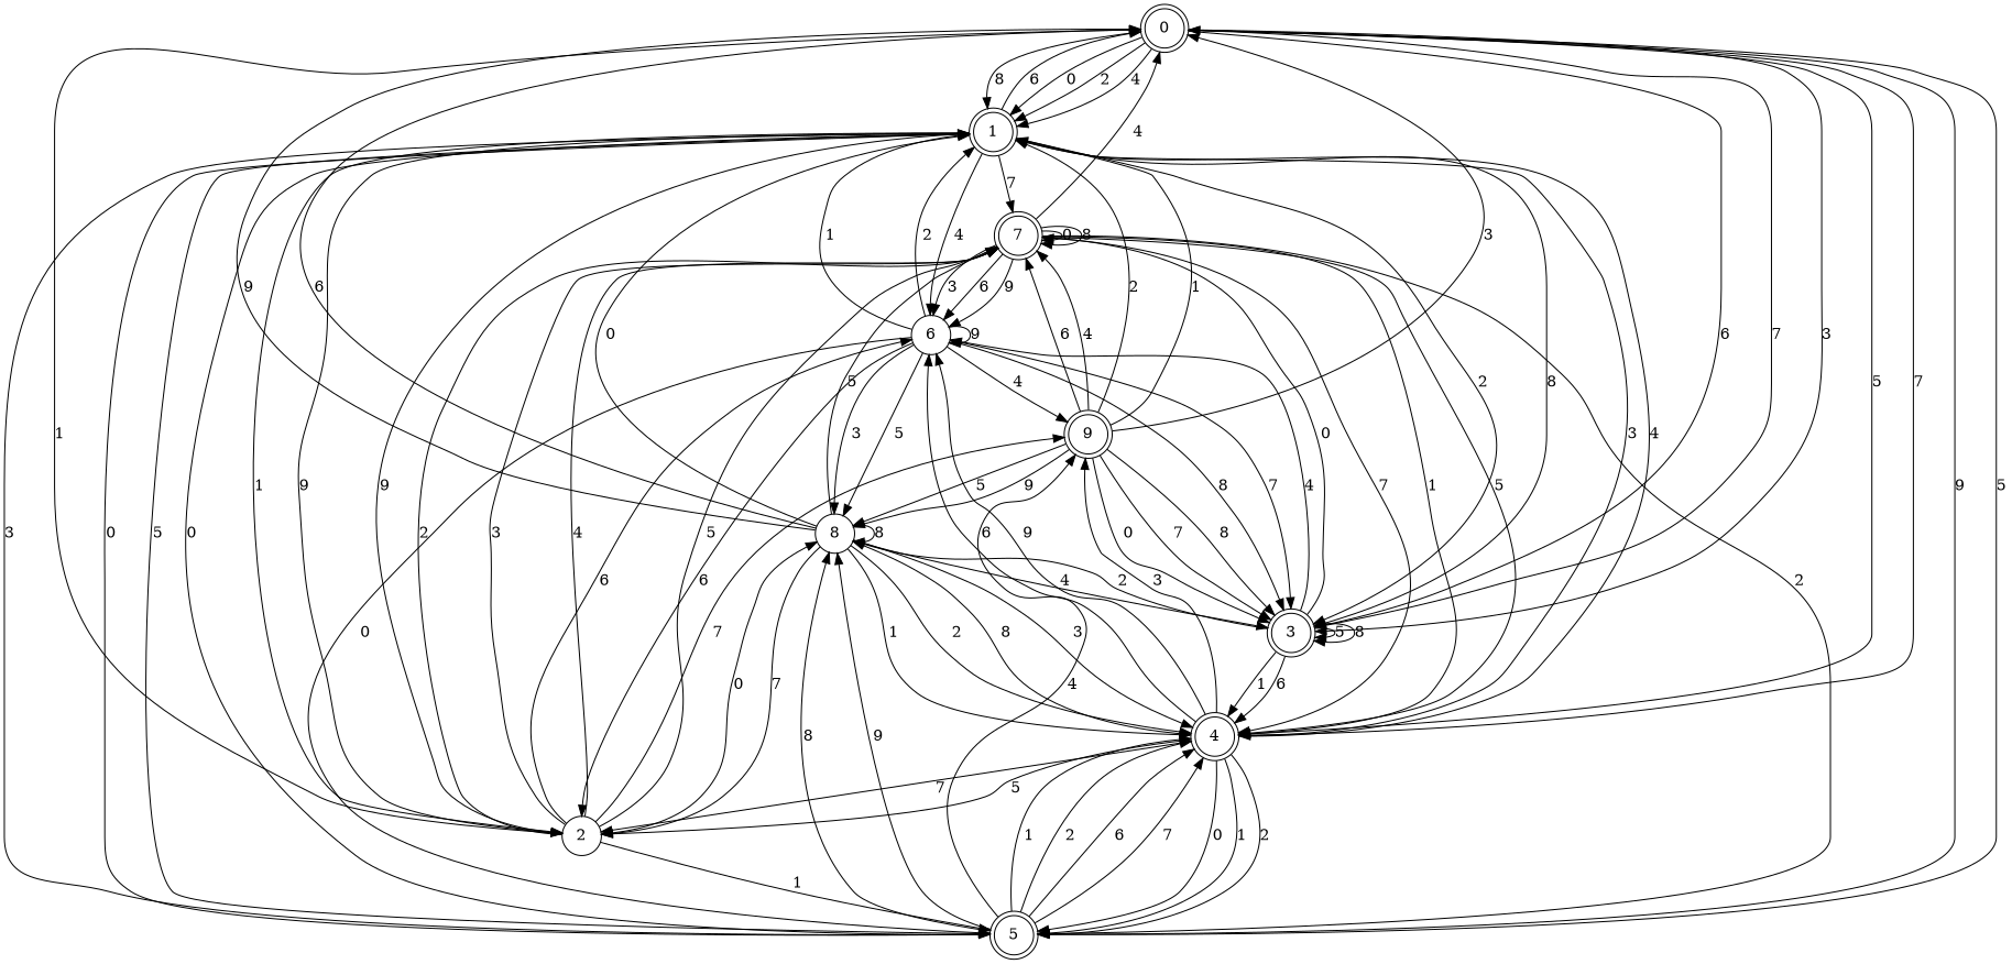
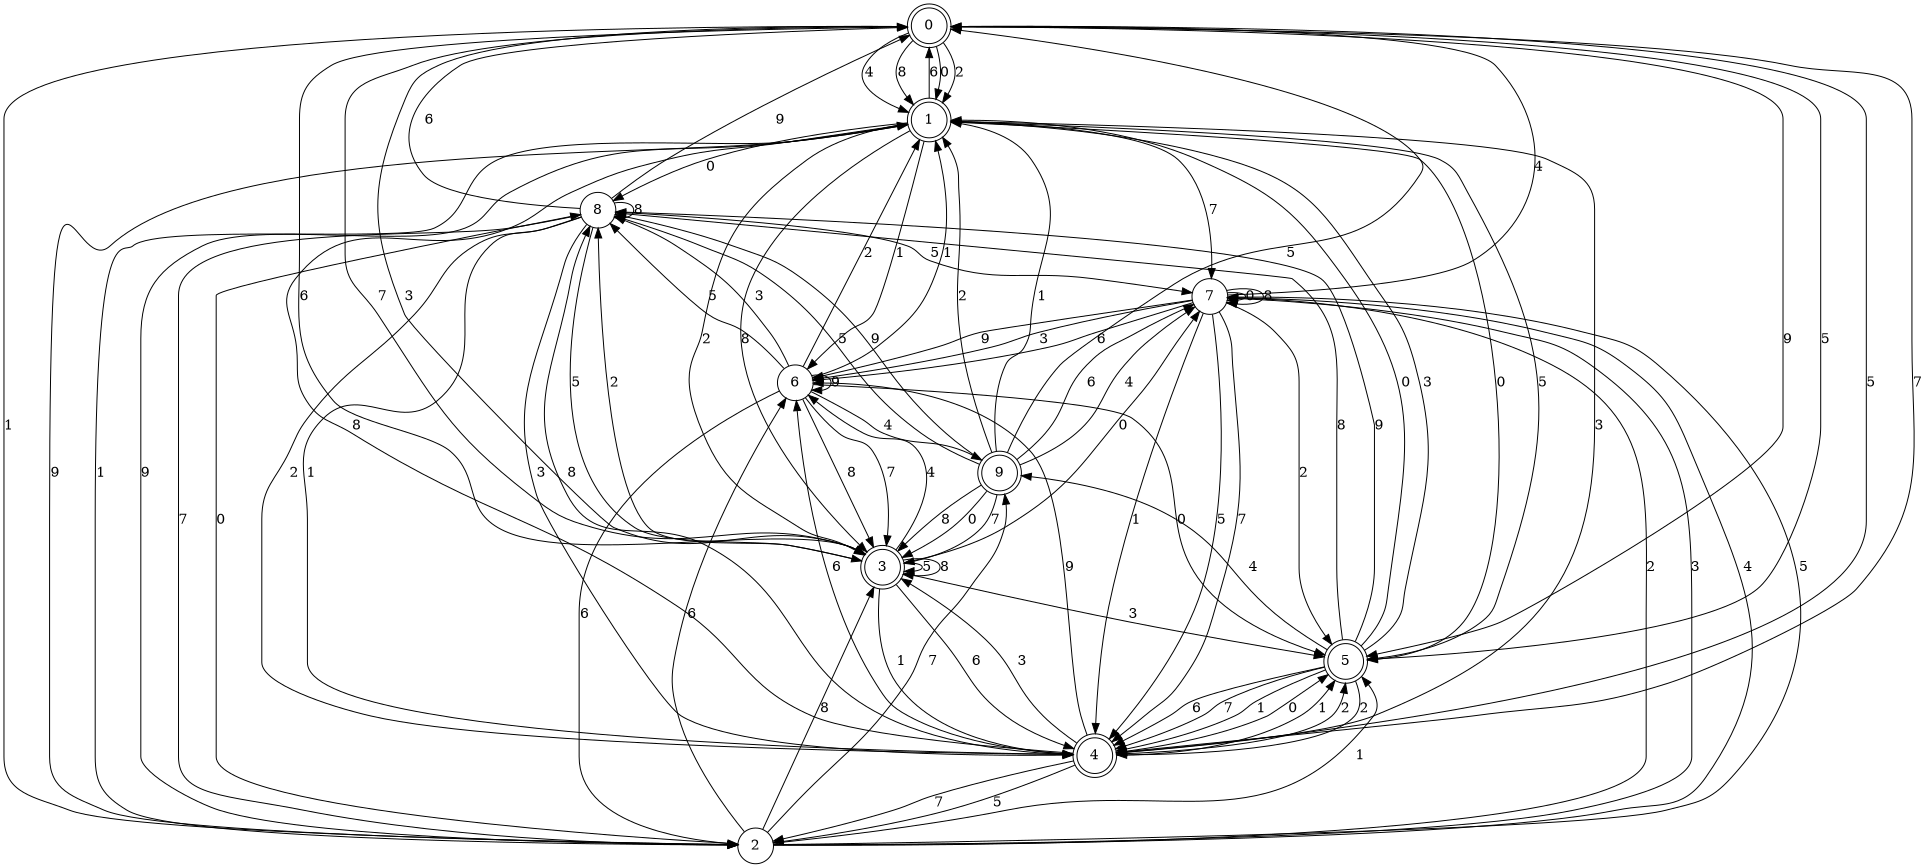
  digraph {
    node [shape=doublecircle]
    n1 [label=0]
    n2 [label=1]
    n3 [label=2 shape=circle]
    n4 [label=3]
    n5 [label=4]
    n6 [label=5]
    n7 [label=6 shape=circle]
-   n8 [label=7]
+   n8 [label=7 shape=circle]
    n9 [label=8 shape=circle]
    n10 [label=9]
    n1 -> n2 [label=0]
    n1 -> n2 [label=2]
    n1 -> n2 [label=4]
    n1 -> n2 [label=8]
    n1 -> n3 [label=1]
    n1 -> n4 [label=3]
    n1 -> n4 [label=6]
    n1 -> n5 [label=5]
    n1 -> n5 [label=7]
    n1 -> n6 [label=9]
    n2 -> n1 [label=6]
    n2 -> n3 [label=1]
    n2 -> n3 [label=9]
    n2 -> n4 [label=2]
    n2 -> n4 [label=8]
    n2 -> n5 [label=3]
    n2 -> n6 [label=0]
    n2 -> n6 [label=5]
-   n2 -> n7 [label=4]
+   n2 -> n7 [label=1]
    n2 -> n8 [label=7]
    n3 -> n2 [label=9]
+   n3 -> n4 [label=8]
    n3 -> n6 [label=1]
    n3 -> n7 [label=6]
    n3 -> n8 [label=2]
    n3 -> n8 [label=3]
    n3 -> n8 [label=4]
    n3 -> n8 [label=5]
    n3 -> n9 [label=0]
    n3 -> n10 [label=7]
    n4 -> n1 [label=7]
    n4 -> n4 [label=5]
    n4 -> n4 [label=8]
    n4 -> n5 [label=1]
    n4 -> n5 [label=6]
+   n4 -> n6 [label=3]
    n4 -> n7 [label=4]
    n4 -> n8 [label=0]
    n4 -> n9 [label=2]
-   n5 -> n2 [label=4]
+   n5 -> n2 [label=8]
    n5 -> n3 [label=5]
    n5 -> n3 [label=7]
-   n5 -> n10 [label=3]
+   n5 -> n4 [label=3]
    n5 -> n6 [label=0]
    n5 -> n6 [label=1]
    n5 -> n6 [label=2]
    n5 -> n7 [label=6]
    n5 -> n7 [label=9]
    n5 -> n9 [label=8]
    n6 -> n1 [label=5]
    n6 -> n2 [label=0]
    n6 -> n2 [label=3]
    n6 -> n5 [label=1]
    n6 -> n5 [label=2]
    n6 -> n5 [label=6]
    n6 -> n5 [label=7]
    n6 -> n9 [label=8]
    n6 -> n9 [label=9]
    n6 -> n10 [label=4]
    n7 -> n2 [label=1]
    n7 -> n2 [label=2]
    n7 -> n3 [label=6]
    n7 -> n4 [label=7]
    n7 -> n4 [label=8]
    n7 -> n6 [label=0]
    n7 -> n7 [label=9]
    n7 -> n9 [label=3]
    n7 -> n9 [label=5]
    n7 -> n10 [label=4]
    n8 -> n1 [label=4]
    n8 -> n5 [label=1]
    n8 -> n5 [label=5]
    n8 -> n5 [label=7]
    n8 -> n6 [label=2]
    n8 -> n7 [label=3]
    n8 -> n7 [label=6]
    n8 -> n7 [label=9]
    n8 -> n8 [label=0]
    n8 -> n8 [label=8]
    n9 -> n1 [label=6]
    n9 -> n1 [label=9]
-   n9 -> n2 [label=0]
+   n2 -> n9 [label=0]
    n9 -> n3 [label=7]
-   n9 -> n4 [label=4]
+   n9 -> n4 [label=5]
    n9 -> n5 [label=1]
    n9 -> n5 [label=2]
    n9 -> n5 [label=3]
    n9 -> n8 [label=5]
    n9 -> n9 [label=8]
-   n10 -> n1 [label=3]
+   n10 -> n1 [label=5]
    n10 -> n2 [label=1]
    n10 -> n2 [label=2]
    n10 -> n4 [label=0]
    n10 -> n4 [label=7]
    n10 -> n4 [label=8]
    n10 -> n8 [label=4]
    n10 -> n8 [label=6]
    n10 -> n9 [label=5]
    n10 -> n9 [label=9]
  }
